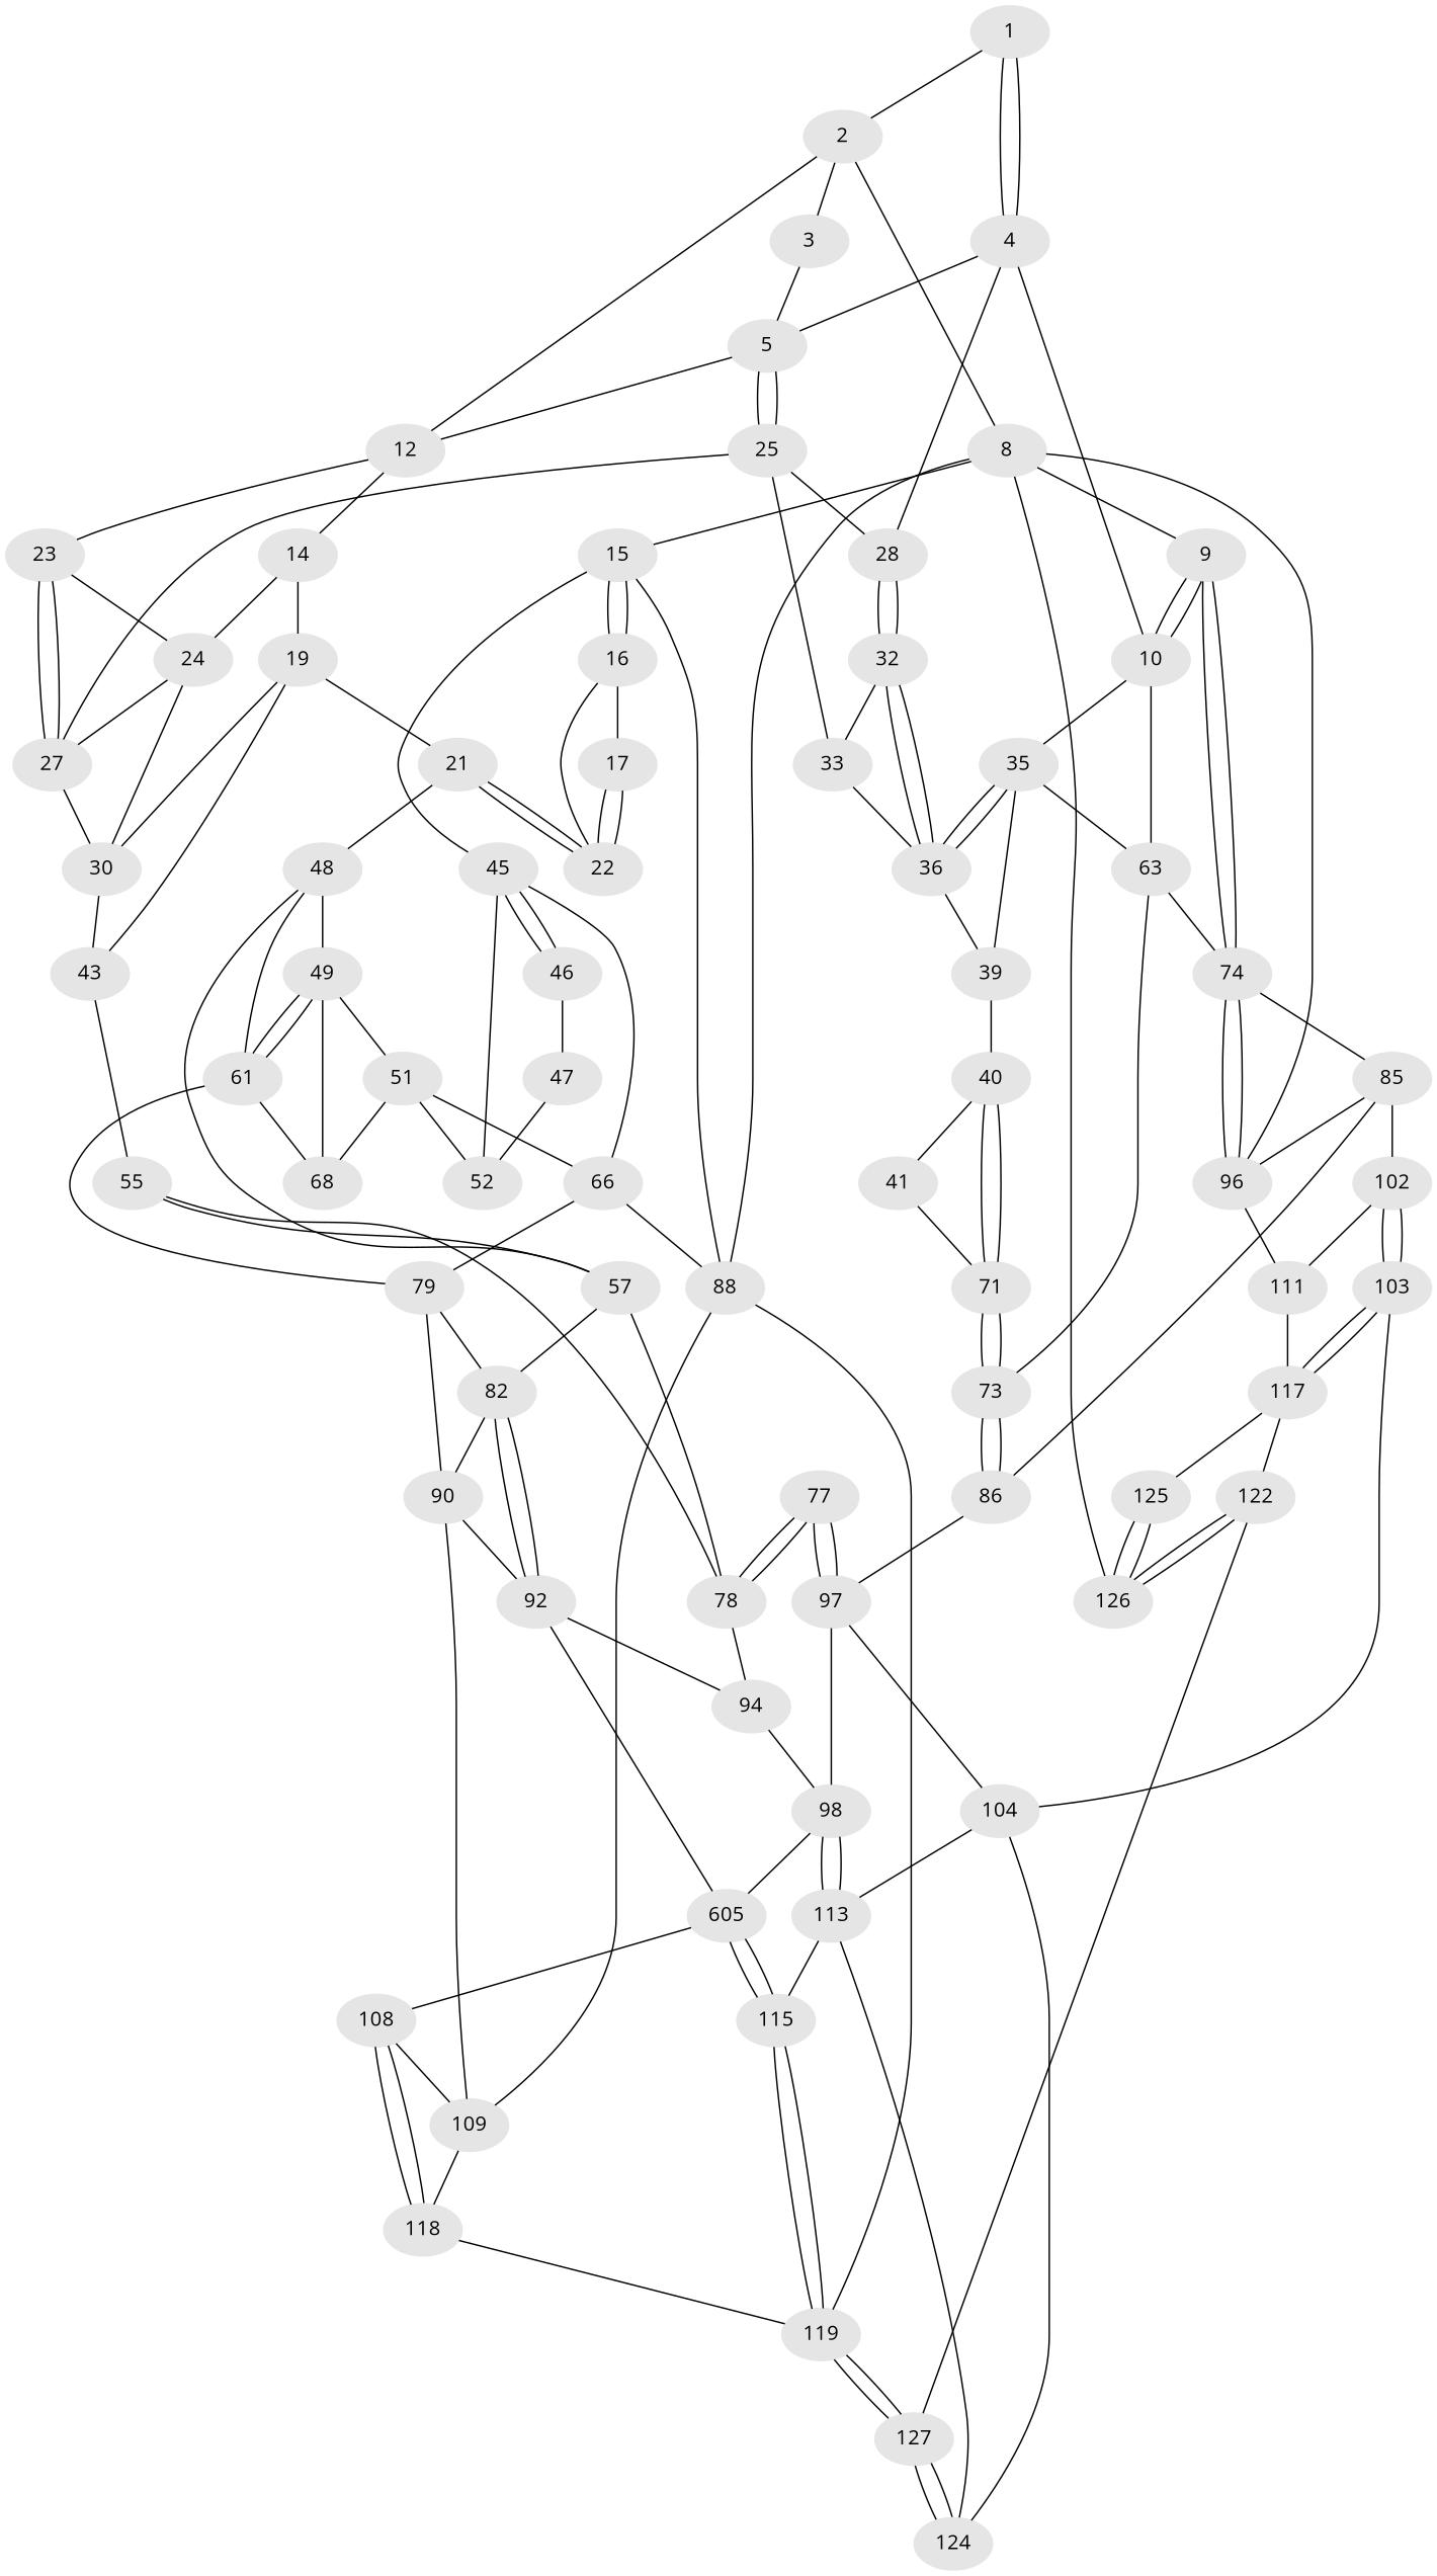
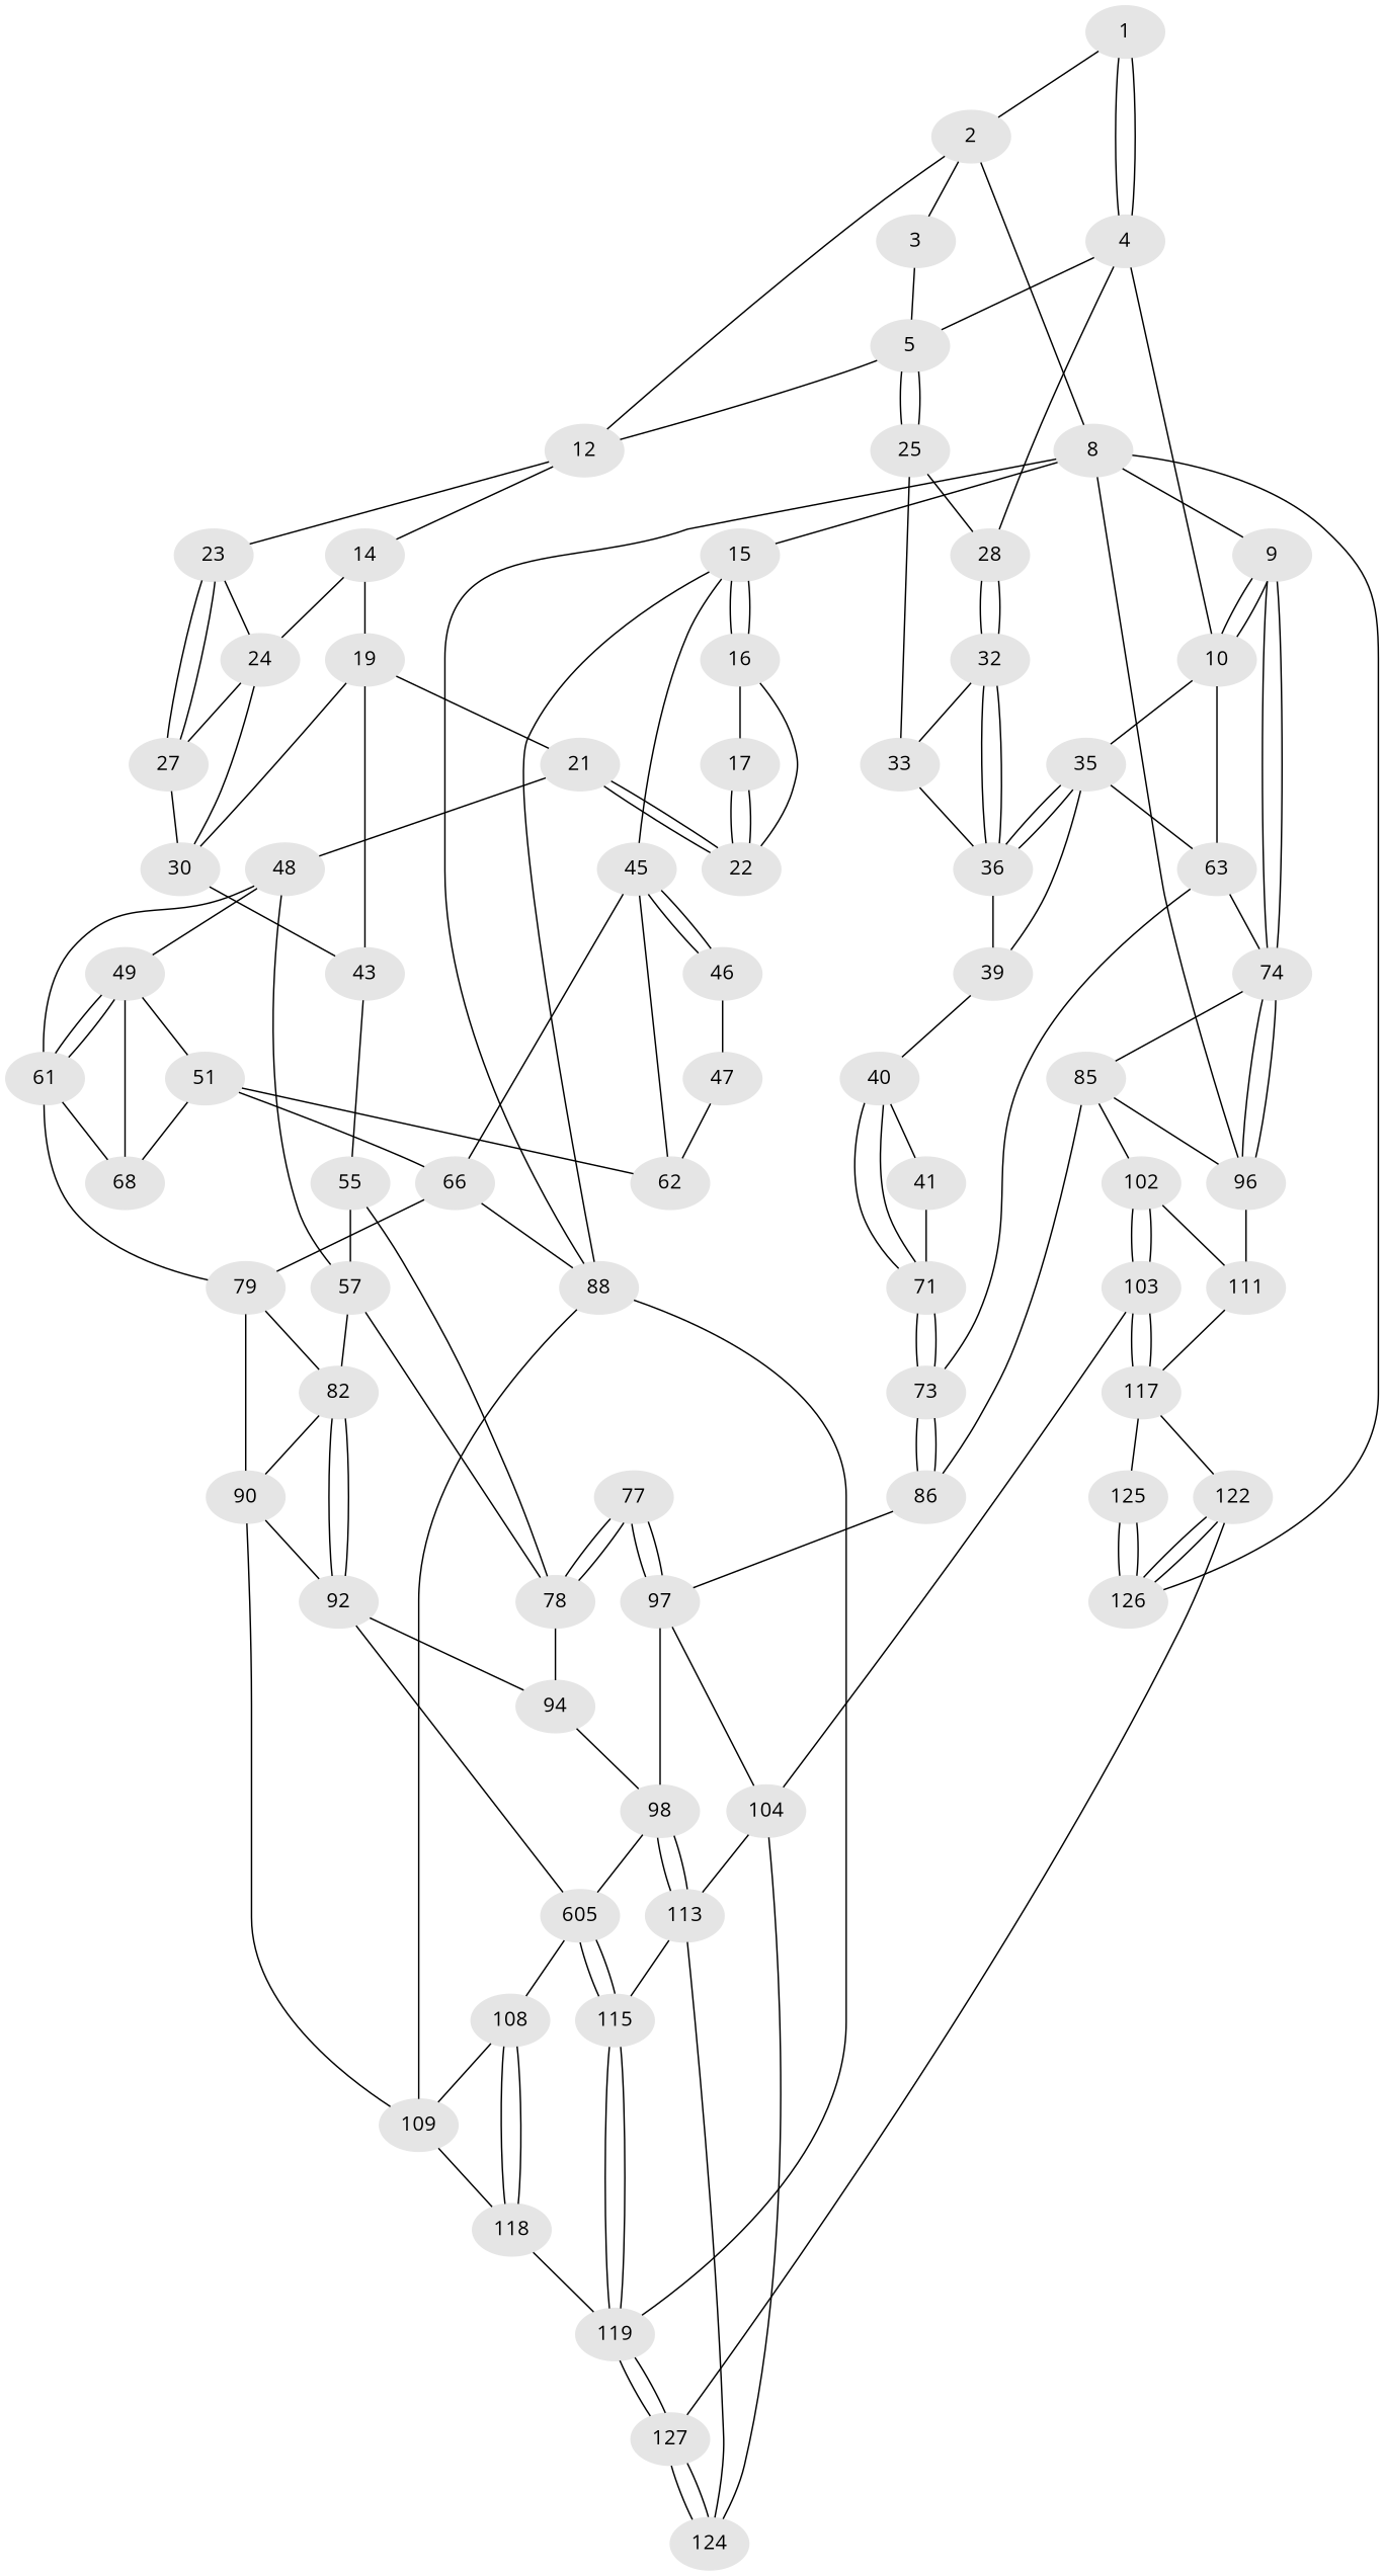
  graph {
    fontname="Open Sans"
    node [color=gray90 fontname="Open Sans" style=filled]
    edge [fontname="Open Sans"]
    2 [super="+7"]
    1
    4 [super="+11"]
    3
    8 [super="+95"]
    12 [super="+13"]
    5 [super="+6"]
    10 [super="+34"]
    28
    9
    15
    88 [super="+89"]
    96 [super="+107"]
    126
    14 [super="+18"]
    23
    25 [super="+26"]
    35 [super="+59"]
    63 [super="+64"]
    32
    27 [super="+31"]
    33
    74 [super="+75"]
    16 [super="+37"]
    45 [super="+60"]
    109 [super="+110"]
    119 [super="+120"]
    111 [super="+112"]
    85 [super="+101"]
    36 [super="+38"]
    39
    73
    19 [super="+20"]
    24 [super="+29"]
    21
    30 [super="+44"]
    43 [super="+54"]
    17
    22
    46
-   52
+   52 [label=62]
    66 [super="+67"]
    48 [super="+58"]
    55 [super="+56"]
    49 [super="+50"]
    57 [super="+81"]
    61 [super="+69"]
    40
    41 [super="+70"]
    71 [super="+72"]
    78 [super="+84"]
    47 [super="+53"]
    79 [super="+80"]
    51 [super="+65"]
    68
    82 [super="+83"]
    94
    90 [super="+91"]
    92 [super="+93"]
    86 [super="+87"]
    97 [super="+100"]
    102
    77
    98 [super="+99"]
    104 [super="+116"]
    n66 [label=605 super="+106"]
    103
    118
    n69 [label=127]
    108
    115
    113 [super="+114"]
    117 [super="+121"]
    124
    122
    125
    2 -- 3
    2 -- 8
    2 -- 12
    1 -- 2
    1 -- 4
    1 -- 4
    4 -- 5
    4 -- 10
    4 -- 28
    3 -- 5
    8 -- 9
    8 -- 15
    8 -- 88
    8 -- 96
    8 -- 126
    12 -- 14
    12 -- 23
    5 -- 12
    5 -- 25
    5 -- 25
    10 -- 35
    10 -- 63
    28 -- 32
    28 -- 32
    9 -- 10
    9 -- 10
    9 -- 74
    9 -- 74
    15 -- 88
    15 -- 16
    15 -- 16
    15 -- 45
    88 -- 109
    88 -- 119
    96 -- 111
    14 -- 19
    14 -- 24
    23 -- 27
    23 -- 27
    23 -- 24
    25 -- 28
-   25 -- 27
    25 -- 33
    35 -- 63
    35 -- 36
    35 -- 36
    35 -- 39
    63 -- 74
    63 -- 73
    32 -- 33
    32 -- 36
    32 -- 36
    27 -- 30
    33 -- 36
    74 -- 96
    74 -- 96
    74 -- 85
    16 -- 17
    16 -- 22
    45 -- 46
    45 -- 46
    45 -- 52
    45 -- 66
    109 -- 118
    119 -- n69
    119 -- n69
    111 -- 117
    85 -- 96
    85 -- 86
    85 -- 102
    36 -- 39
    39 -- 40
    73 -- 86
    73 -- 86
    19 -- 21
    19 -- 30
    19 -- 43
    24 -- 27
    24 -- 30
    21 -- 22
    21 -- 22
    21 -- 48
    30 -- 43
    43 -- 55
    17 -- 22
    17 -- 22
    46 -- 47 [weight=2]
    66 -- 88
    66 -- 79
    48 -- 49
    48 -- 57
    48 -- 61
    55 -- 57
    55 -- 78
    49 -- 61
    49 -- 61
    49 -- 51
    49 -- 68
    57 -- 78
    57 -- 82
    61 -- 79
    61 -- 68
    40 -- 41
    40 -- 71
    40 -- 71
    41 -- 71
    71 -- 73
    71 -- 73
    78 -- 94
    47 -- 52
    79 -- 82
    79 -- 90
    51 -- 52
    51 -- 66
    51 -- 68
    82 -- 90
    82 -- 92
    82 -- 92
    94 -- 98
    90 -- 109
    90 -- 92
    92 -- 94
    92 -- n66
    86 -- 97
    97 -- 98
    97 -- 104
    102 -- 111
    102 -- 103
    102 -- 103
    77 -- 78
    77 -- 78
    77 -- 97
    77 -- 97
    98 -- n66
    98 -- 113
    98 -- 113
    104 -- 113
    104 -- 124
    n66 -- 108
    n66 -- 115
    n66 -- 115
    103 -- 104
    103 -- 117
    103 -- 117
    118 -- 119
    n69 -- 124
    n69 -- 124
    108 -- 109
    108 -- 118
    108 -- 118
    115 -- 119
    115 -- 119
    113 -- 115
    113 -- 124
    117 -- 122
    117 -- 125
    122 -- 126
    122 -- 126
    122 -- n69
    125 -- 126
    125 -- 126
  }
